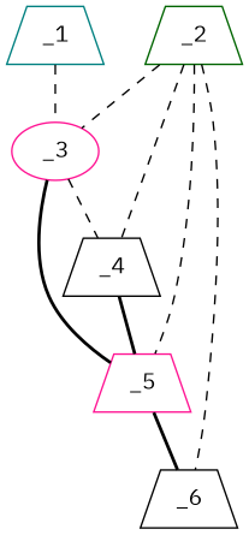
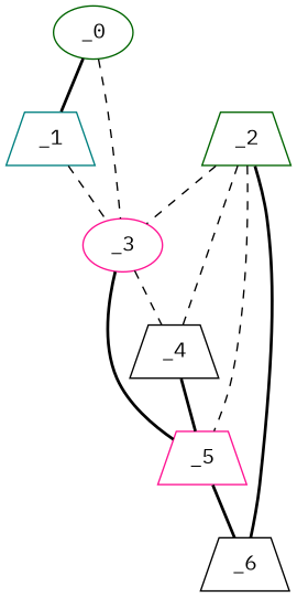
  graph {
    fontname="IBM Plex Mono"
    node [color=darkgreen fontname="IBM Plex Mono" shape=trapezium]
    edge [fontname="IBM Plex Mono" style=dashed valence=1]
+   _0 [shape=ellipse x=71 y=22]
    _1 [color=teal x=74 y=21]
    _3 [color=deeppink shape=ellipse x=98 y=60]
    _2 [x=96 y=77]
    _4 [color=black x=100 y=69]
    _5 [color=deeppink x=106 y=73]
    _6 [color=black x=113 y=105]
+   _0 -- _1 [style=bold]
+   _0 -- _3
    _1 -- _3
    _3 -- _4 [valence=2]
    _3 -- _5 [style=bold]
    _2 -- _3 [valence=2]
    _2 -- _4
    _2 -- _5 [valence=2]
-   _2 -- _6
+   _2 -- _6 [style=bold]
    _4 -- _5 [style=bold valence=2]
    _5 -- _6 [style=bold]
  }
